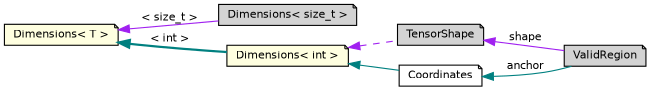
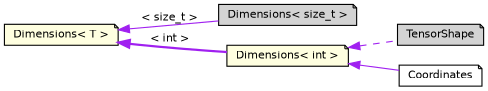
  digraph {
    rankdir=LR
    node [color=black fillcolor=lightgrey fontname=Helvetica fontsize=10 shape=note style=filled]
    edge [color=purple dir=back fontname=Helvetica fontsize=10 labelfontname=Helvetica labelfontsize=10 style=solid]
-   n1 [fontcolor=black height=0.2 label=ValidRegion width=0.4]
    n2 [height=0.2 label=TensorShape width=0.4]
    n3 [height=0.2 label="Dimensions\< size_t \>" width=0.4]
    n4 [fillcolor=lightyellow height=0.2 label="Dimensions\< T \>" width=0.4]
    n5 [fillcolor=lightyellow height=0.2 label="Dimensions\< int \>" width=0.4]
    n6 [fillcolor=white height=0.2 label=Coordinates width=0.4]
-   n2 -> n1 [label=" shape"]
    n4 -> n3 [label=" \< size_t \>"]
-   n4 -> n5 [color=teal label=" \< int \>" style=bold]
+   n4 -> n5 [label=" \< int \>" style=bold]
    n5 -> n2 [style=dashed]
-   n5 -> n6 [color=teal]
-   n6 -> n1 [color=teal label=" anchor"]
+   n5 -> n6
  }
